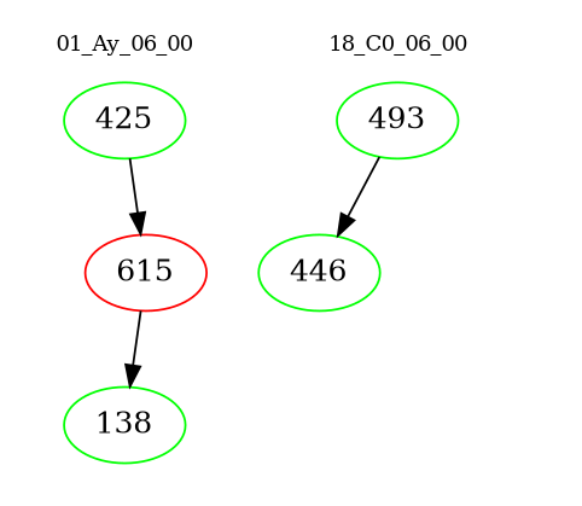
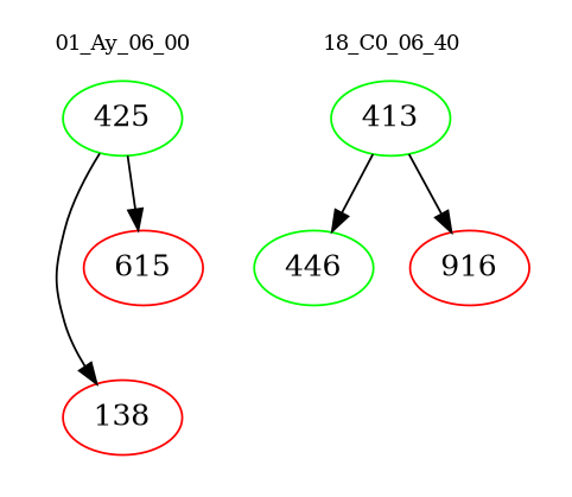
  digraph {
    node [color=green]
    edge [color=black]
    n1 [label=425]
-   n2 [label=138]
+   n2 [color=red label=138]
    n3 [color=red label=615]
-   n4 [label=493]
+   n4 [label=413]
    n5 [label=446]
+   n6 [color=red label=916]
    subgraph cluster_1 {
      color=white
      fontsize=10
      label="01_Ay_06_00"
      n1
      n2
      n3
    }
    subgraph cluster_2 {
      color=white
      fontsize=10
-     label="18_C0_06_00"
+     label="18_C0_06_40"
      n4
      n5
+     n6
    }
-   n3 -> n2
+   n1 -> n2
    n1 -> n3
    n4 -> n5
+   n4 -> n6
  }
